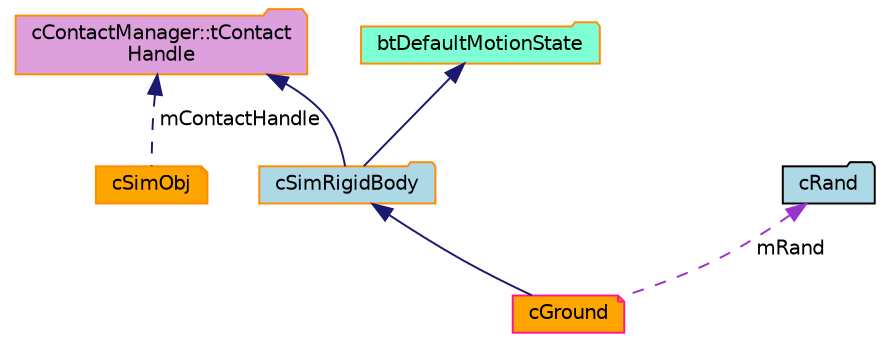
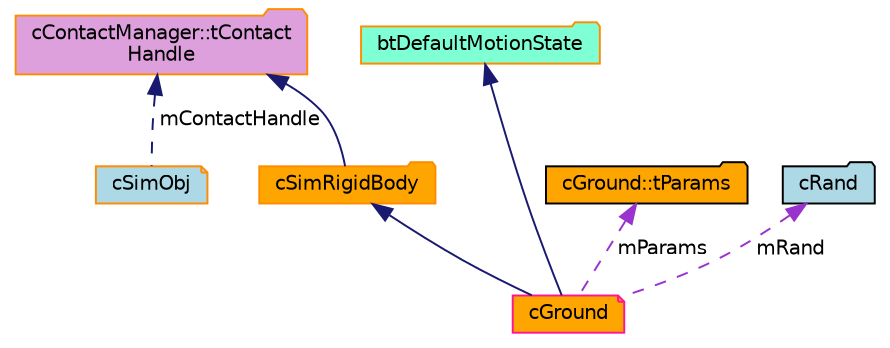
  digraph {
    node [color=darkorange fillcolor=orange fontname=Helvetica fontsize=10 shape=folder style=filled]
    edge [color=midnightblue dir=back fontname=Helvetica fontsize=10 labelfontname=Helvetica labelfontsize=10 style=solid]
    n1 [color=deeppink fontcolor=black height=0.2 label=cGround shape=note width=0.4]
-   n2 [fillcolor=lightblue height=0.2 label=cSimRigidBody width=0.4]
-   n3 [height=0.2 label=cSimObj shape=note width=0.4]
+   n2 [height=0.2 label=cSimRigidBody width=0.4]
+   n3 [fillcolor=lightblue height=0.2 label=cSimObj shape=note width=0.4]
    n4 [fillcolor=plum height=0.2 label="cContactManager::tContact\lHandle" width=0.4]
    n5 [fillcolor=aquamarine height=0.2 label=btDefaultMotionState width=0.4]
+   n6 [color=black height=0.2 label="cGround::tParams" width=0.4]
    n7 [color=black fillcolor=lightblue height=0.2 label=cRand width=0.4]
    n2 -> n1
    n4 -> n2
    n4 -> n3 [label=" mContactHandle" style=dashed]
-   n5 -> n2
+   n5 -> n1
+   n6 -> n1 [color=darkorchid3 label=" mParams" style=dashed]
    n7 -> n1 [color=darkorchid3 label=" mRand" style=dashed]
  }
